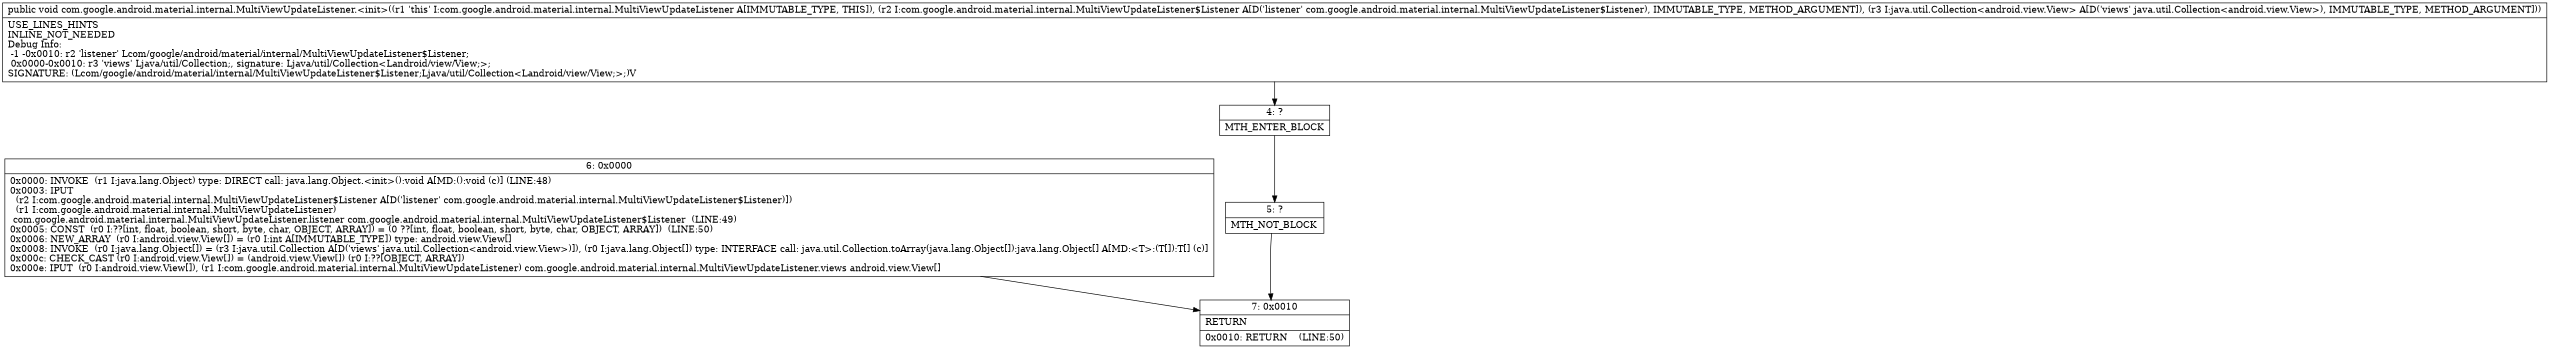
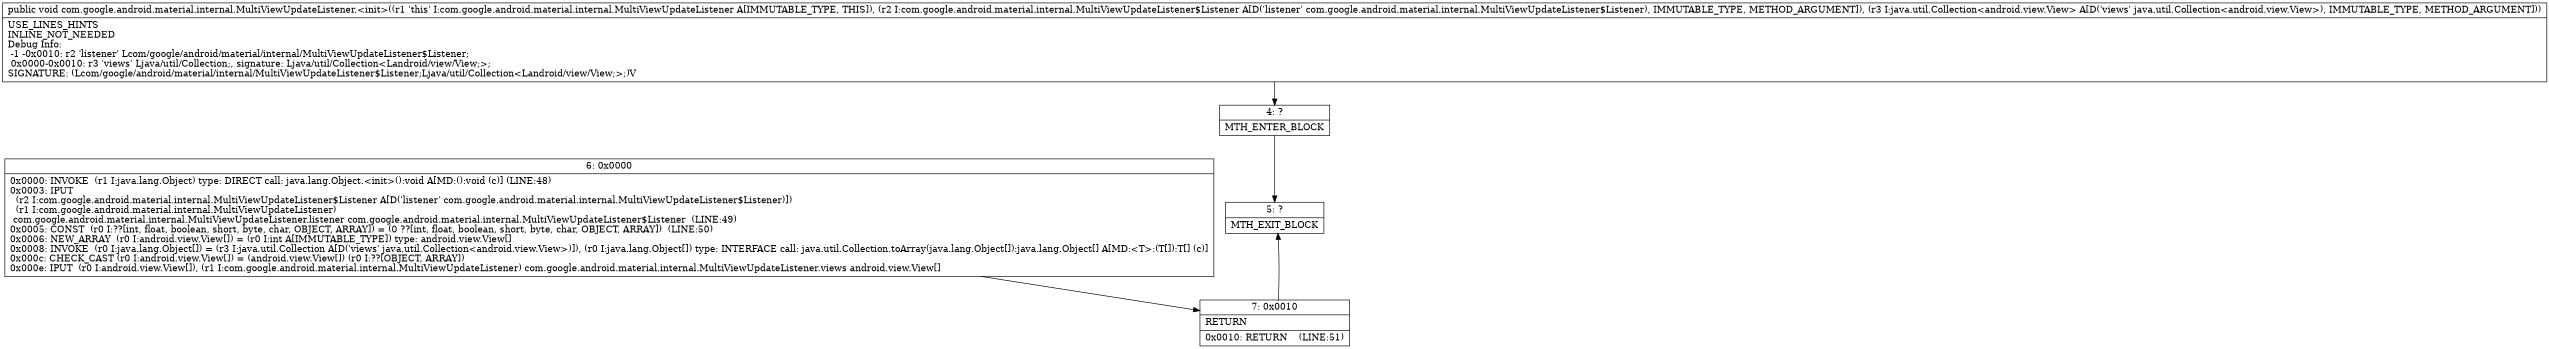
  digraph {
    node [shape=record]
    n1 [label="{4\:\ ?|MTH_ENTER_BLOCK\l}"]
-   n2 [label="{5\:\ ?|MTH_NOT_BLOCK\l}"]
+   n2 [label="{5\:\ ?|MTH_EXIT_BLOCK\l}"]
    n3 [label="{6\:\ 0x0000|0x0000: INVOKE  (r1 I:java.lang.Object) type: DIRECT call: java.lang.Object.\<init\>():void A[MD:():void (c)] (LINE:48)\l0x0003: IPUT  \l  (r2 I:com.google.android.material.internal.MultiViewUpdateListener$Listener A[D('listener' com.google.android.material.internal.MultiViewUpdateListener$Listener)])\l  (r1 I:com.google.android.material.internal.MultiViewUpdateListener)\l com.google.android.material.internal.MultiViewUpdateListener.listener com.google.android.material.internal.MultiViewUpdateListener$Listener  (LINE:49)\l0x0005: CONST  (r0 I:??[int, float, boolean, short, byte, char, OBJECT, ARRAY]) = (0 ??[int, float, boolean, short, byte, char, OBJECT, ARRAY])  (LINE:50)\l0x0006: NEW_ARRAY  (r0 I:android.view.View[]) = (r0 I:int A[IMMUTABLE_TYPE]) type: android.view.View[] \l0x0008: INVOKE  (r0 I:java.lang.Object[]) = (r3 I:java.util.Collection A[D('views' java.util.Collection\<android.view.View\>)]), (r0 I:java.lang.Object[]) type: INTERFACE call: java.util.Collection.toArray(java.lang.Object[]):java.lang.Object[] A[MD:\<T\>:(T[]):T[] (c)]\l0x000c: CHECK_CAST (r0 I:android.view.View[]) = (android.view.View[]) (r0 I:??[OBJECT, ARRAY]) \l0x000e: IPUT  (r0 I:android.view.View[]), (r1 I:com.google.android.material.internal.MultiViewUpdateListener) com.google.android.material.internal.MultiViewUpdateListener.views android.view.View[] \l}"]
-   n4 [label="{7\:\ 0x0010|RETURN\l|0x0010: RETURN    (LINE:50)\l}"]
+   n4 [label="{7\:\ 0x0010|RETURN\l|0x0010: RETURN    (LINE:51)\l}"]
    n5 [label="{public void com.google.android.material.internal.MultiViewUpdateListener.\<init\>((r1 'this' I:com.google.android.material.internal.MultiViewUpdateListener A[IMMUTABLE_TYPE, THIS]), (r2 I:com.google.android.material.internal.MultiViewUpdateListener$Listener A[D('listener' com.google.android.material.internal.MultiViewUpdateListener$Listener), IMMUTABLE_TYPE, METHOD_ARGUMENT]), (r3 I:java.util.Collection\<android.view.View\> A[D('views' java.util.Collection\<android.view.View\>), IMMUTABLE_TYPE, METHOD_ARGUMENT]))  | USE_LINES_HINTS\lINLINE_NOT_NEEDED\lDebug Info:\l  \-1 \-0x0010: r2 'listener' Lcom\/google\/android\/material\/internal\/MultiViewUpdateListener$Listener;\l  0x0000\-0x0010: r3 'views' Ljava\/util\/Collection;, signature: Ljava\/util\/Collection\<Landroid\/view\/View;\>;\lSIGNATURE: (Lcom\/google\/android\/material\/internal\/MultiViewUpdateListener$Listener;Ljava\/util\/Collection\<Landroid\/view\/View;\>;)V\l}"]
    n1 -> n2
    n3 -> n4
-   n2 -> n4
+   n4 -> n2
    n5 -> n1
  }
